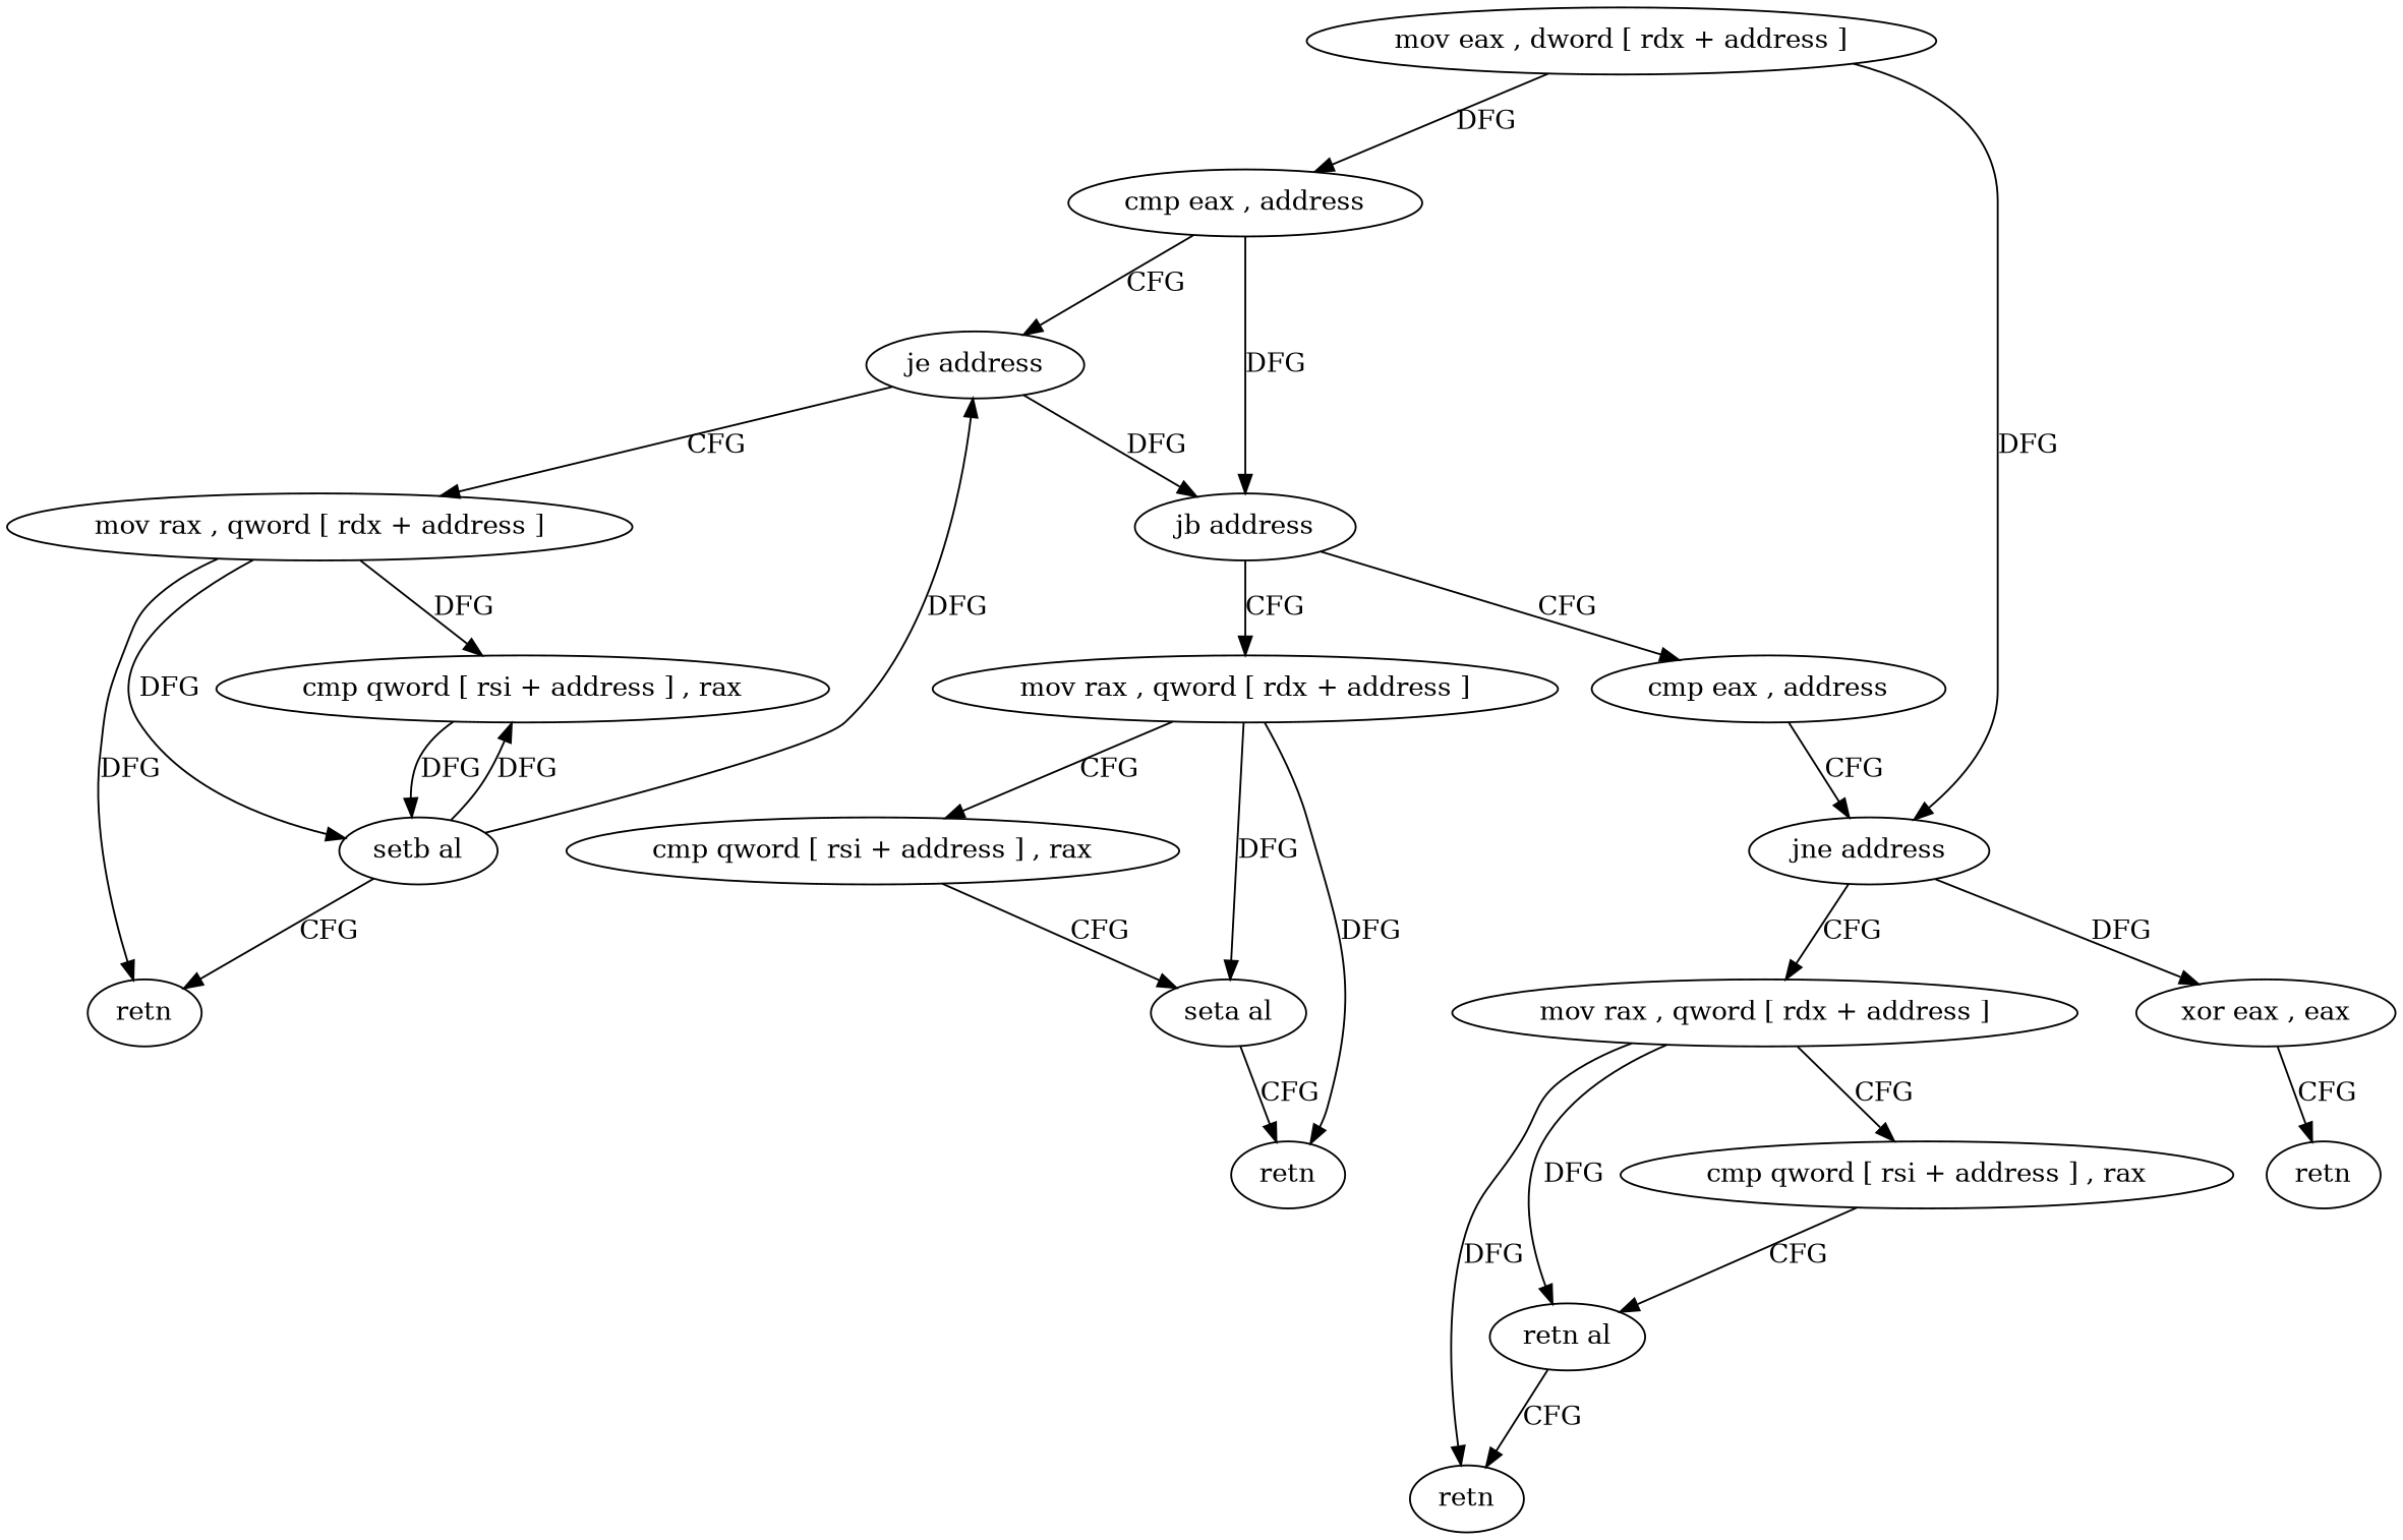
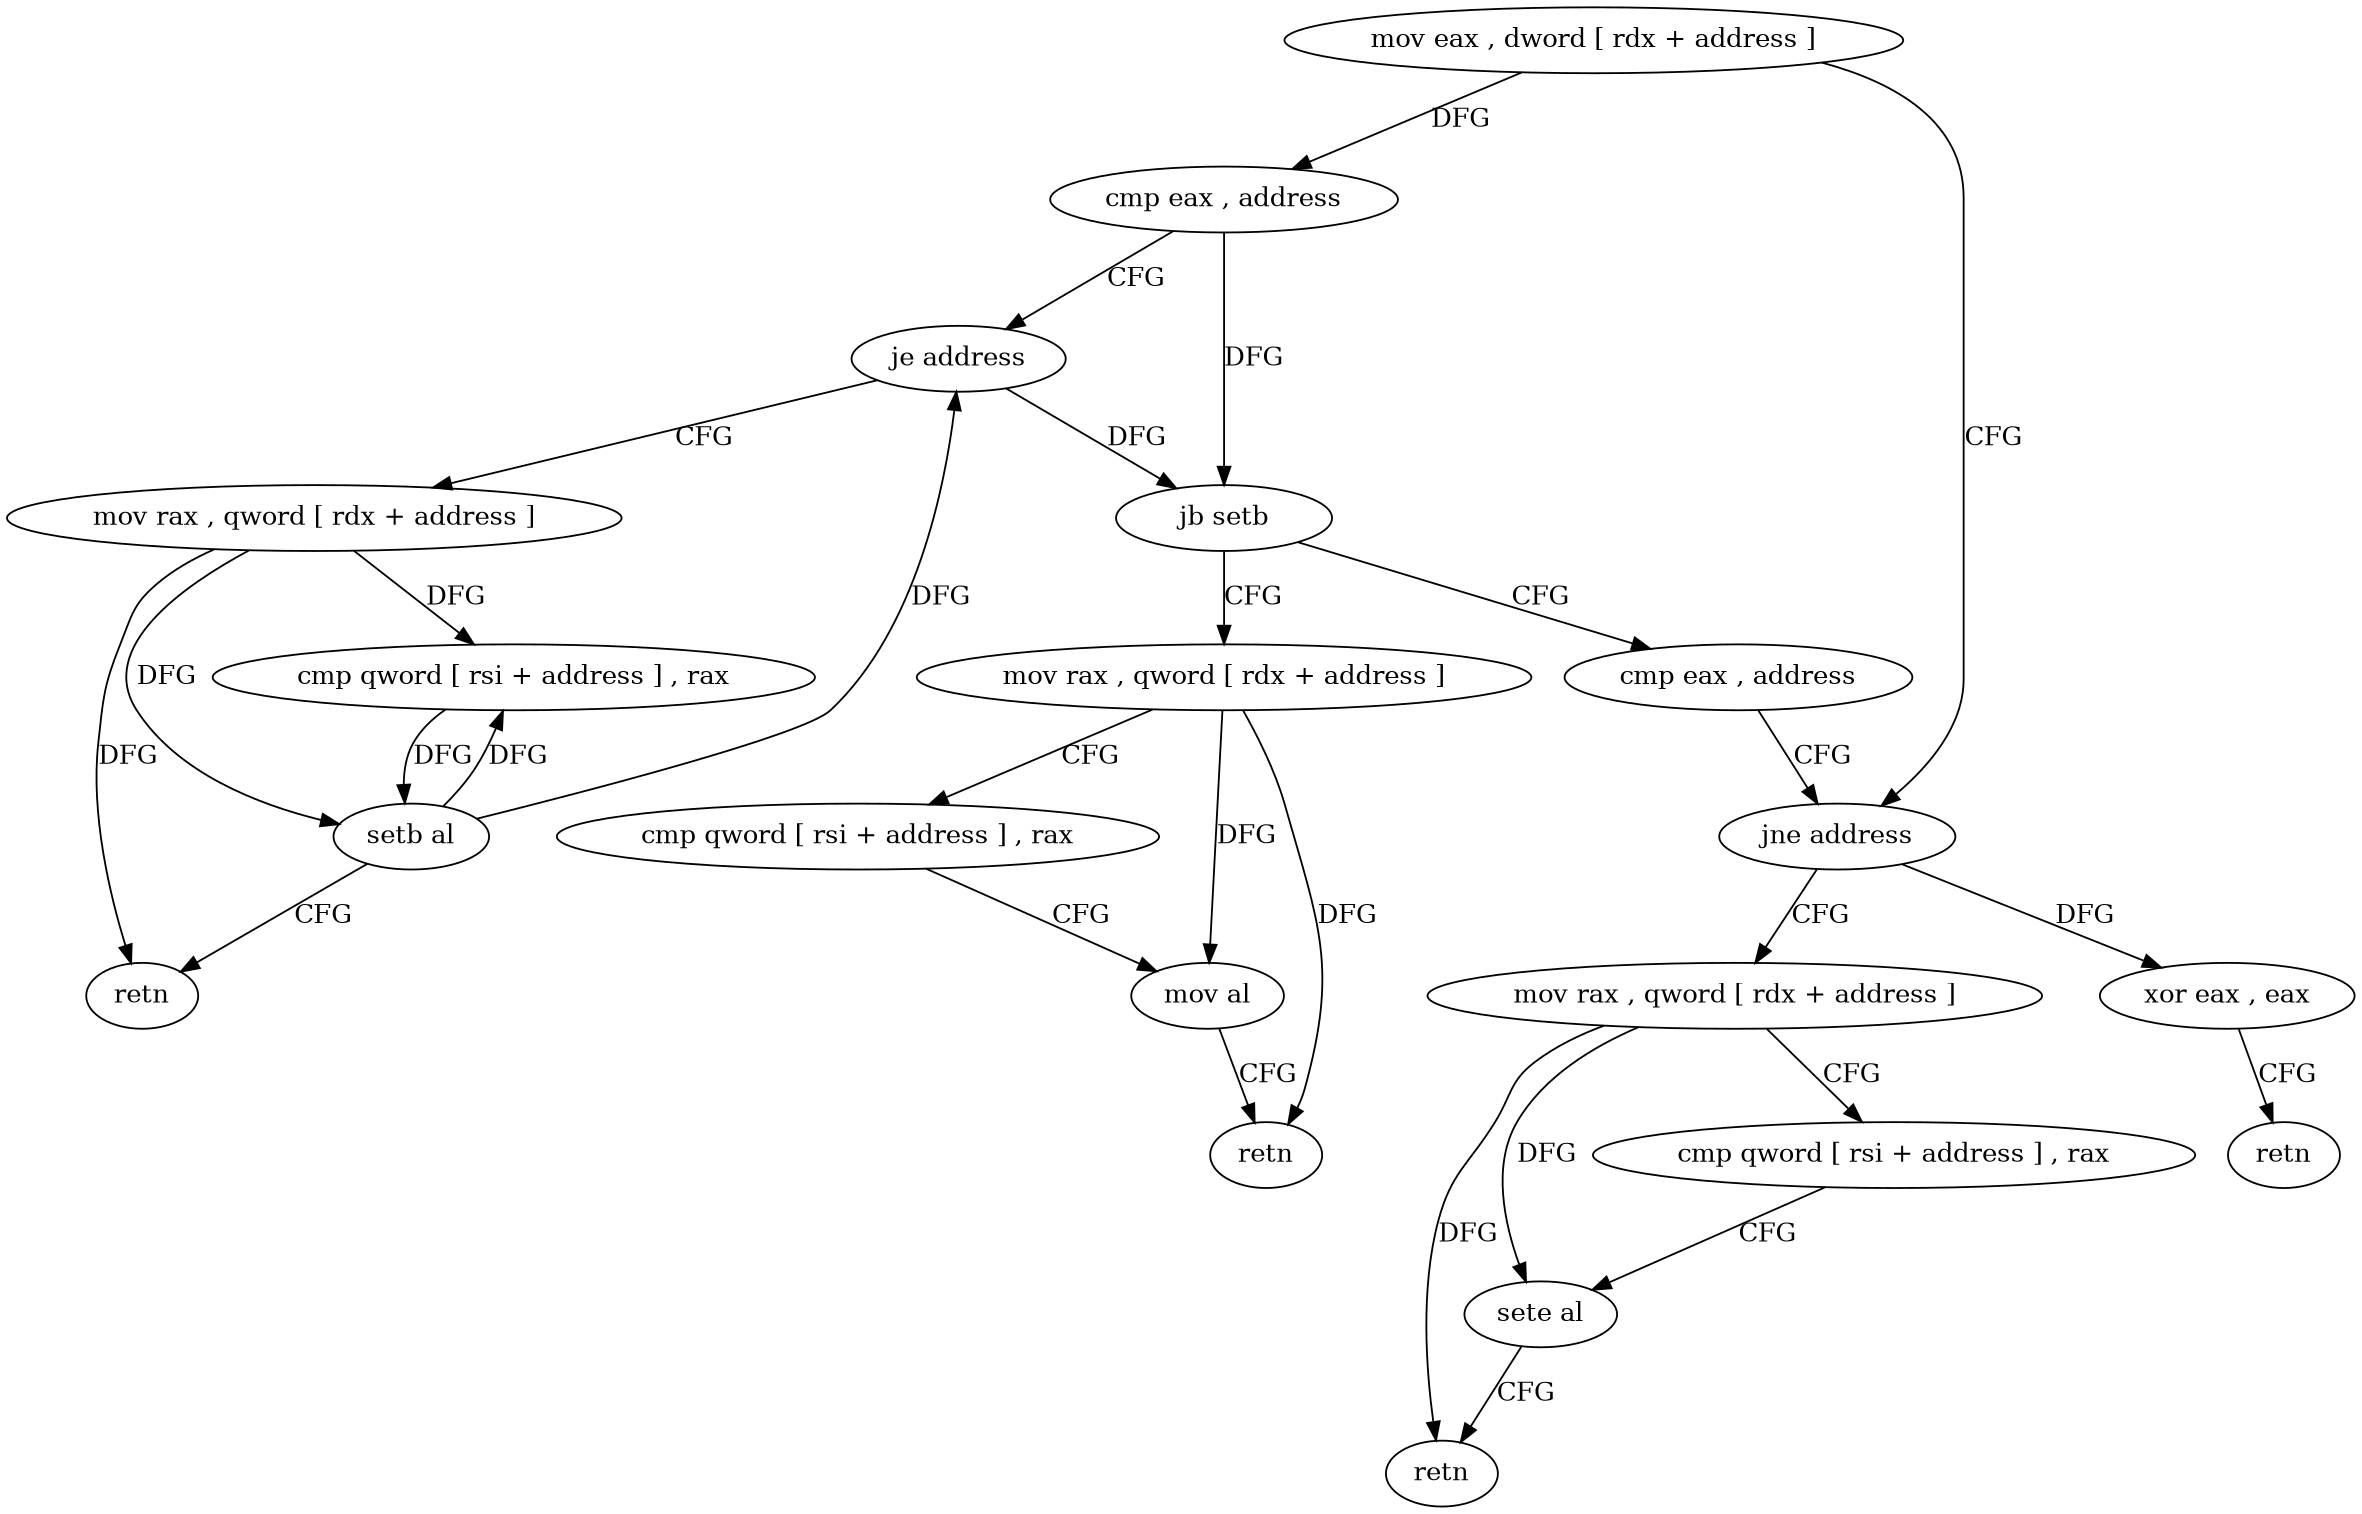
  digraph {
    n1 [label="mov eax , dword [ rdx + address ]"]
    n2 [label="cmp eax , address"]
    n3 [label="jne address"]
    n4 [label="je address"]
-   n5 [label="jb address"]
+   n5 [label="jb setb"]
    n6 [label="mov rax , qword [ rdx + address ]"]
    n7 [label="xor eax , eax"]
    n8 [label="mov rax , qword [ rdx + address ]"]
    n9 [label="mov rax , qword [ rdx + address ]"]
    n10 [label="cmp eax , address"]
    n11 [label="cmp qword [ rsi + address ] , rax"]
    n12 [label="setb al"]
    n13 [label=retn]
    n14 [label="cmp qword [ rsi + address ] , rax"]
-   n15 [label="seta al"]
+   n15 [label="mov al"]
    n16 [label=retn]
    n17 [label=retn]
    n18 [label="cmp qword [ rsi + address ] , rax"]
-   n19 [label="retn al"]
+   n19 [label="sete al"]
    n20 [label=retn]
    n1 -> n2 [label=DFG]
-   n1 -> n3 [label=DFG]
+   n1 -> n3 [label=CFG]
    n2 -> n4 [label=CFG]
    n2 -> n5 [label=DFG]
    n3 -> n7 [label=DFG]
    n3 -> n8 [label=CFG]
    n4 -> n5 [label=DFG]
    n4 -> n6 [label=CFG]
    n5 -> n9 [label=CFG]
    n5 -> n10 [label=CFG]
    n6 -> n11 [label=DFG]
    n6 -> n12 [label=DFG]
    n6 -> n13 [label=DFG]
    n7 -> n17 [label=CFG]
    n8 -> n18 [label=CFG]
    n8 -> n19 [label=DFG]
    n8 -> n20 [label=DFG]
    n9 -> n14 [label=CFG]
    n9 -> n15 [label=DFG]
    n9 -> n16 [label=DFG]
    n10 -> n3 [label=CFG]
    n11 -> n12 [label=DFG]
    n12 -> n4 [label=DFG]
    n12 -> n11 [label=DFG]
    n12 -> n13 [label=CFG]
    n14 -> n15 [label=CFG]
    n15 -> n16 [label=CFG]
    n18 -> n19 [label=CFG]
    n19 -> n20 [label=CFG]
  }
